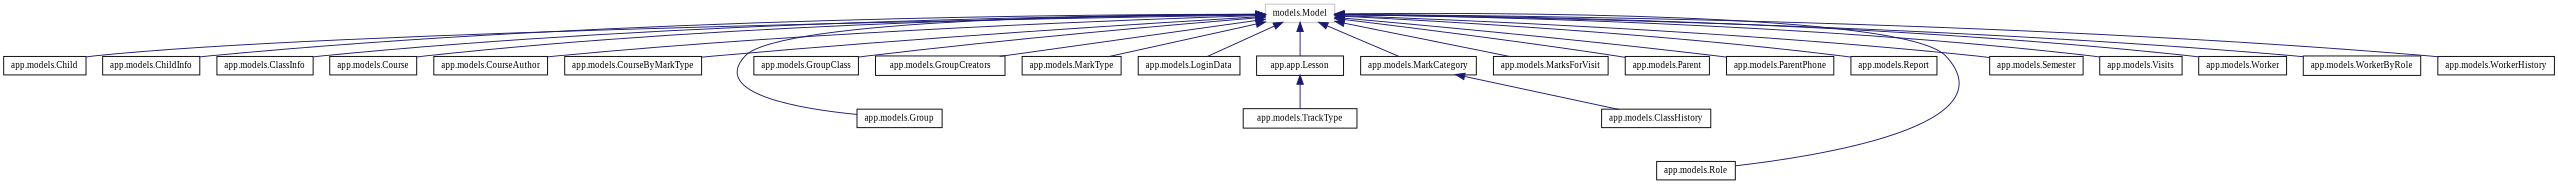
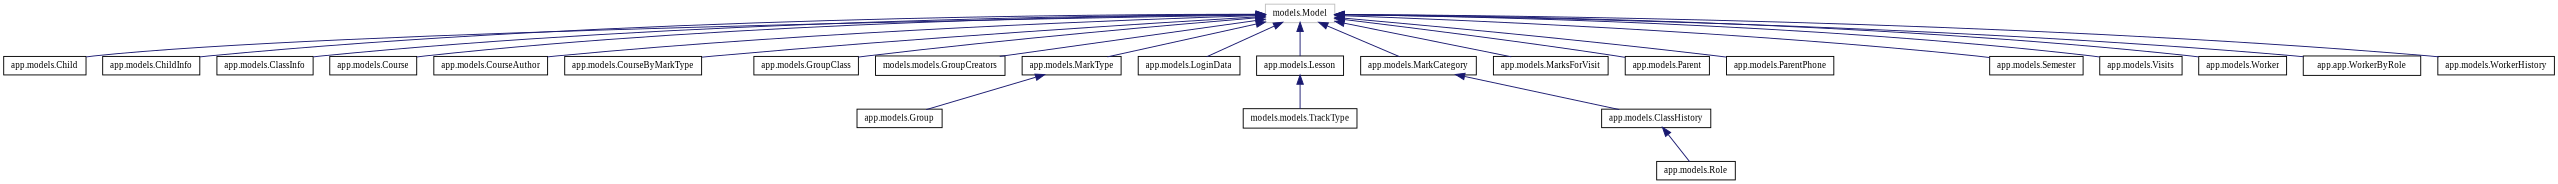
  digraph {
    fontname="Liberation Serif"
    rankdir=TB
    node [color=black fillcolor=white fontname="Liberation Serif" fontsize=10 shape=record style=filled]
    edge [color=midnightblue dir=back fontname="Liberation Serif" fontsize=10 labelfontname=Helvetica labelfontsize=10 style=solid]
    n1 [color=grey75 height=0.2 label="models.Model" width=0.4]
    n2 [height=0.2 label="app.models.Child" width=0.4]
    n3 [height=0.2 label="app.models.ChildInfo" width=0.4]
    n4 [height=0.2 label="app.models.ClassInfo" width=0.4]
    n5 [height=0.2 label="app.models.Course" width=0.4]
    n6 [height=0.2 label="app.models.CourseAuthor" width=0.4]
    n7 [height=0.2 label="app.models.CourseByMarkType" width=0.4]
    n8 [height=0.2 label="app.models.Group" width=0.4]
    n9 [height=0.2 label="app.models.GroupClass" width=0.4]
-   n10 [height=0.2 label="app.models.GroupCreators" width=0.4]
-   n11 [height=0.2 label="app.app.Lesson" width=0.4]
+   n10 [height=0.2 label="models.models.GroupCreators" width=0.4]
+   n11 [height=0.2 label="app.models.Lesson" width=0.4]
    n12 [height=0.2 label="app.models.LoginData" width=0.4]
    n13 [height=0.2 label="app.models.MarkCategory" width=0.4]
    n14 [height=0.2 label="app.models.MarkType" width=0.4]
    n15 [height=0.2 label="app.models.MarksForVisit" width=0.4]
    n16 [height=0.2 label="app.models.Parent" width=0.4]
    n17 [height=0.2 label="app.models.ParentPhone" width=0.4]
-   n18 [height=0.2 label="app.models.Report" width=0.4]
    n19 [height=0.2 label="app.models.Role" width=0.4]
    n20 [height=0.2 label="app.models.Semester" width=0.4]
    n21 [height=0.2 label="app.models.Visits" width=0.4]
    n22 [height=0.2 label="app.models.Worker" width=0.4]
-   n23 [height=0.2 label="app.models.WorkerByRole" width=0.4]
+   n23 [height=0.2 label="app.app.WorkerByRole" width=0.4]
    n24 [height=0.2 label="app.models.WorkerHistory" width=0.4]
    n25 [height=0.2 label="app.models.ClassHistory" width=0.4]
-   n26 [height=0.2 label="app.models.TrackType" width=0.4]
+   n26 [height=0.2 label="models.models.TrackType" width=0.4]
    n1 -> n2
    n1 -> n3
    n1 -> n4
    n1 -> n5
    n1 -> n6
    n1 -> n7
-   n1 -> n8
+   n14 -> n8
    n1 -> n9
    n1 -> n10
    n1 -> n11
    n1 -> n12
    n1 -> n13
    n1 -> n14
    n1 -> n15
    n1 -> n16
    n1 -> n17
-   n1 -> n18
-   n1 -> n19
+   n25 -> n19
    n1 -> n20
    n1 -> n21
    n1 -> n22
    n1 -> n23
    n1 -> n24
    n11 -> n26
    n13 -> n25
  }
